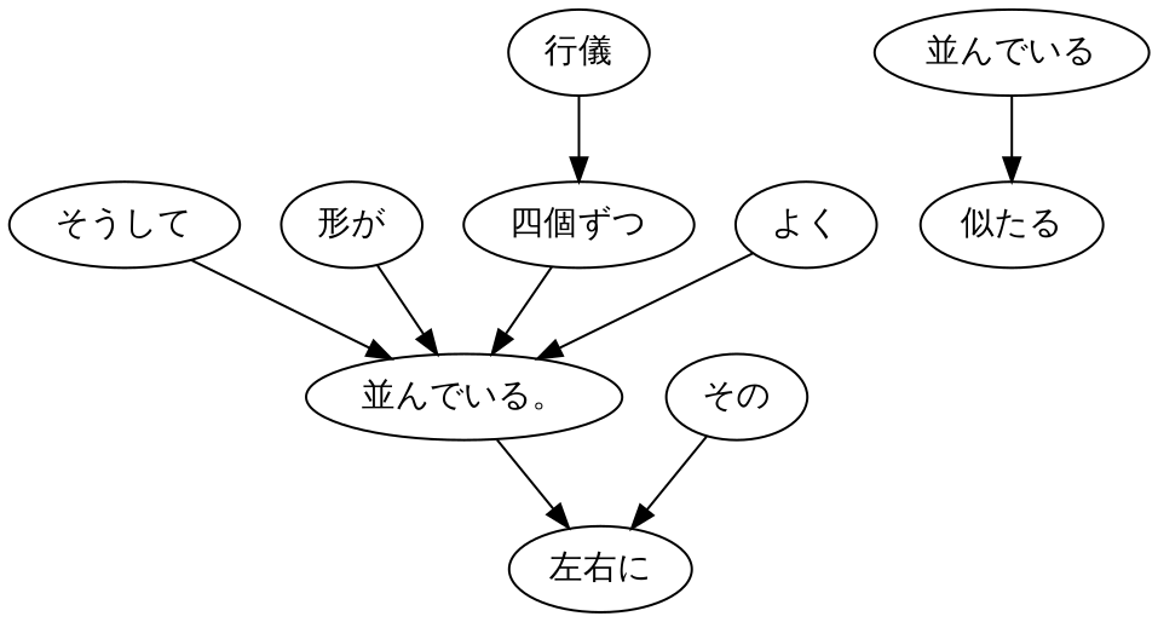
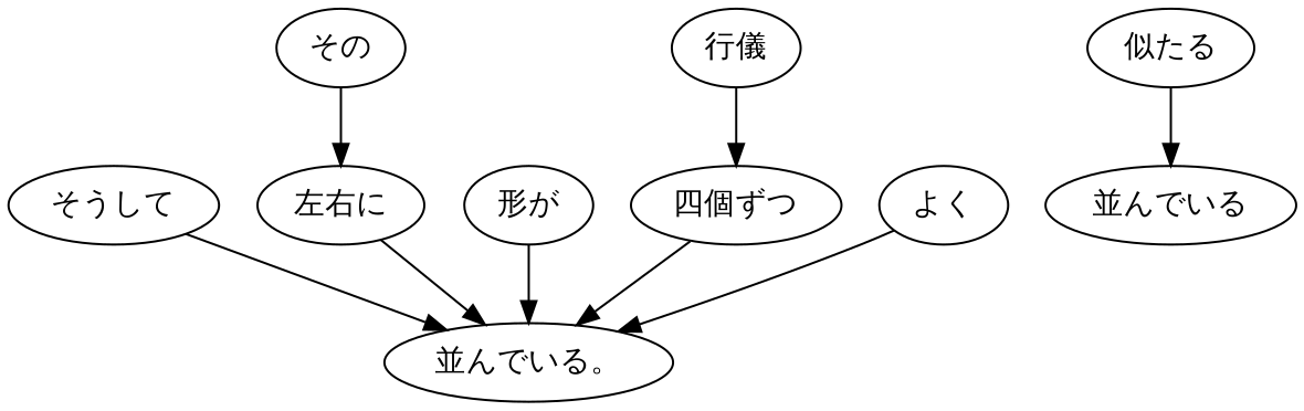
  digraph {
    fontname="Noto Serif"
    node [fontname="Noto Serif"]
    edge [fontname="Noto Serif"]
    n1 [label="そうして"]
    n2 [label="並んでいる。"]
    n3 [label="その"]
    n4 [label="左右に"]
    n5 [label="並んでいる"]
    n6 [label="似たる"]
    n7 [label="形が"]
    n8 [label="四個ずつ"]
    n9 [label="行儀"]
    n10 [label="よく"]
    n1 -> n2
    n3 -> n4
-   n2 -> n4
-   n5 -> n6
+   n4 -> n2
+   n6 -> n5
    n7 -> n2
    n8 -> n2
    n9 -> n8
    n10 -> n2
  }
